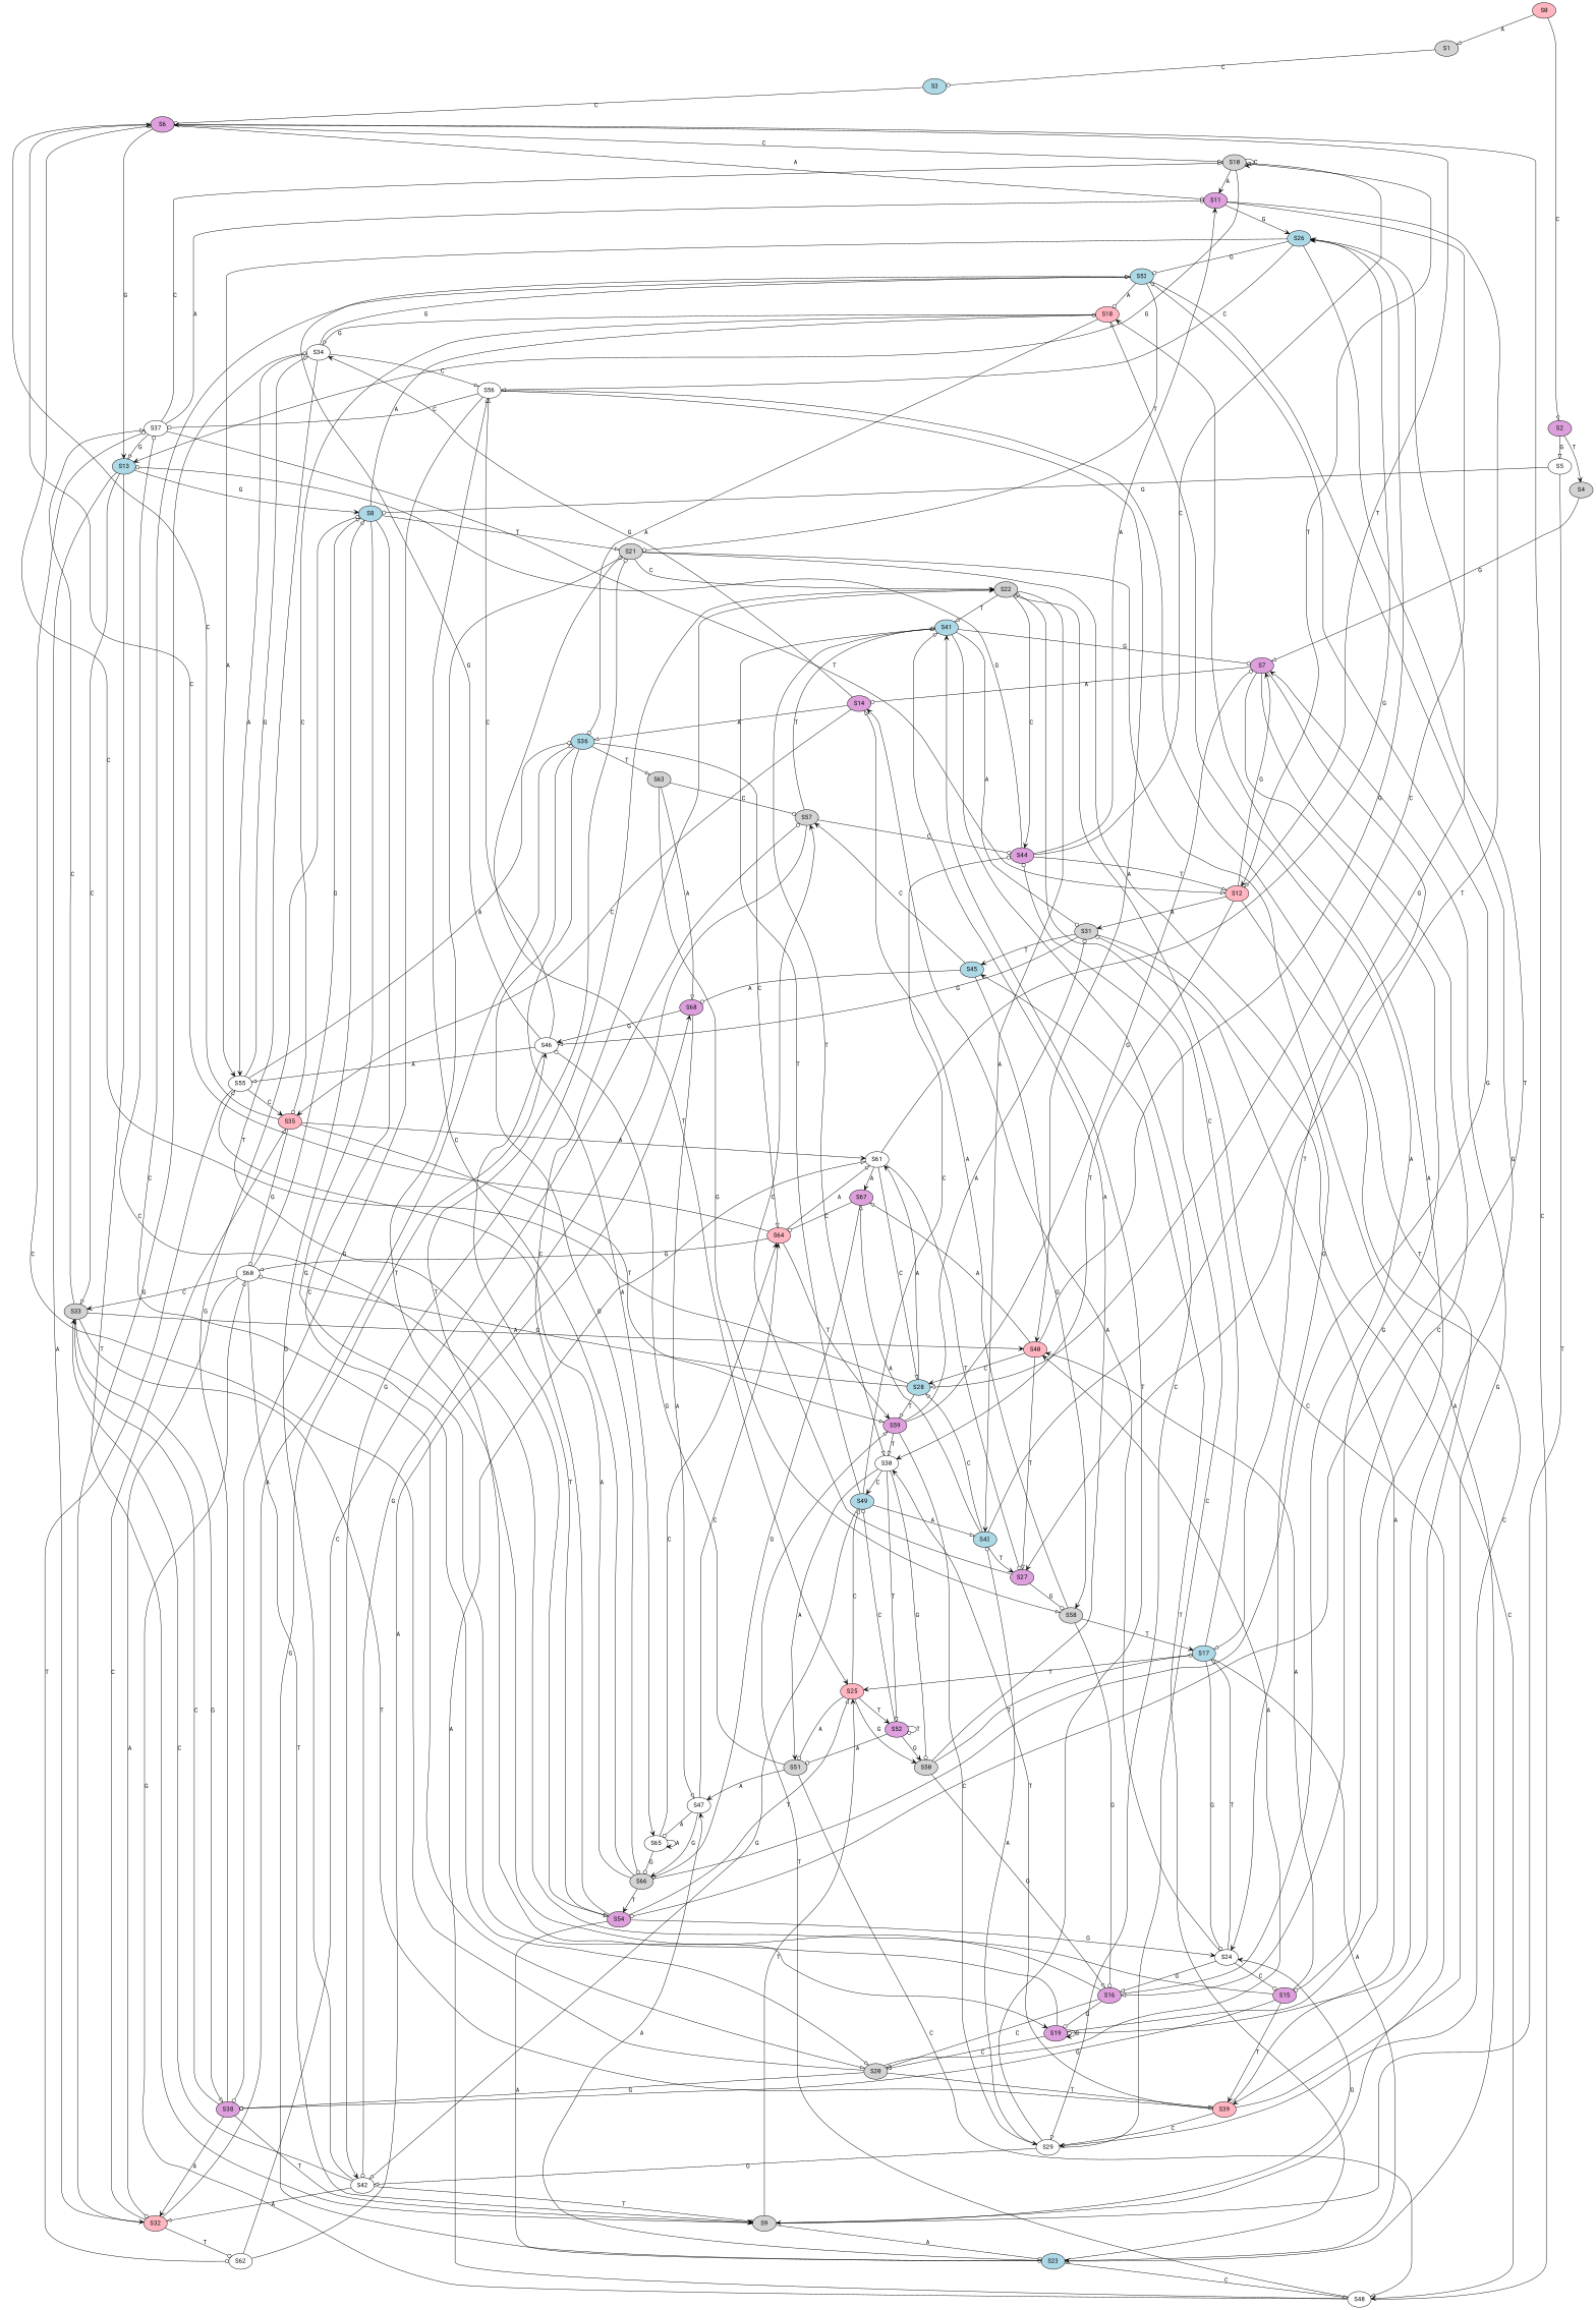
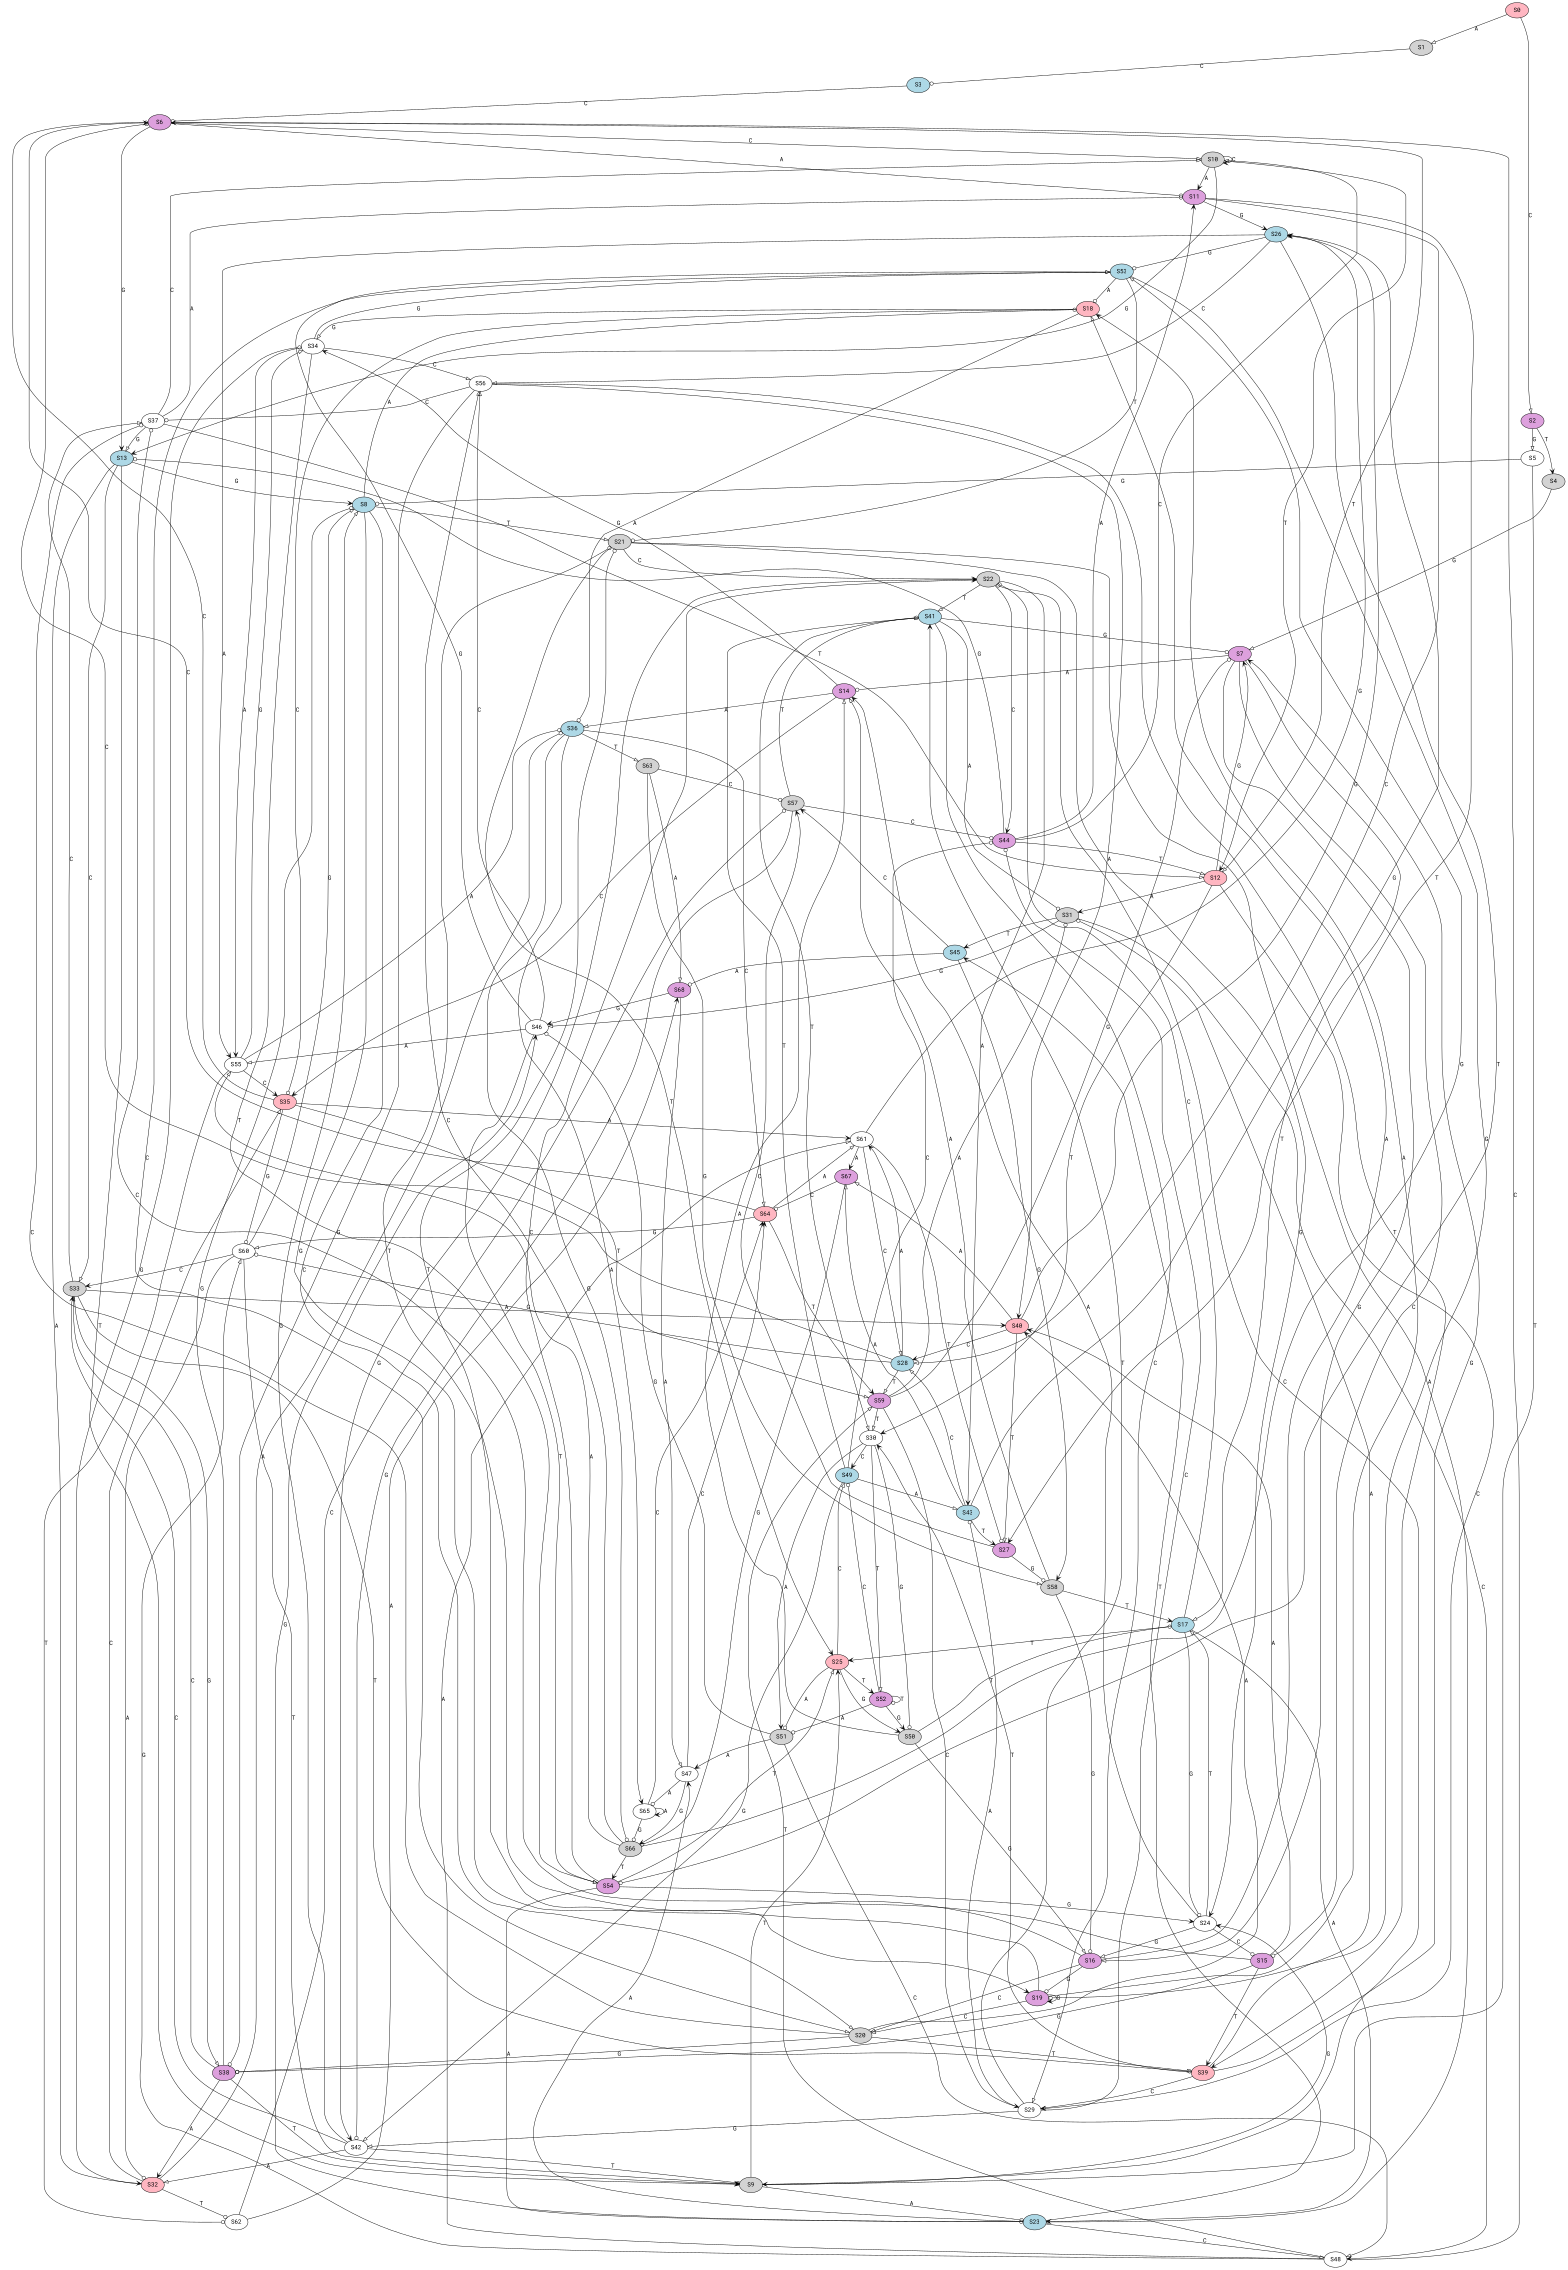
  strict digraph {
    fontname="Roboto Mono"
    node [fillcolor=plum fontname="Roboto Mono" style=filled]
    edge [arrowhead=vee fontname="Roboto Mono"]
    S0 [fillcolor=lightpink]
    S1 [fillcolor=lightgrey]
    S2
    S3 [fillcolor=lightblue]
    S4 [fillcolor=lightgrey]
    S5 [fillcolor=white]
    S6
    S7
    S8 [fillcolor=lightblue]
    S9 [fillcolor=lightgrey]
    S10 [fillcolor=lightgrey]
    S11
    S12 [fillcolor=lightpink]
    S13 [fillcolor=lightblue]
    S14
    S15
    S16
    S17 [fillcolor=lightblue]
    S18 [fillcolor=lightpink]
    S19
    S20 [fillcolor=lightgrey]
    S21 [fillcolor=lightgrey]
    S22 [fillcolor=lightgrey]
    S23 [fillcolor=lightblue]
    S24 [fillcolor=white]
    S25 [fillcolor=lightpink]
    S26 [fillcolor=lightblue]
    S27
    S28 [fillcolor=lightblue]
    S29 [fillcolor=white]
    S30 [fillcolor=white]
    S31 [fillcolor=lightgrey]
    S32 [fillcolor=lightpink]
    S33 [fillcolor=lightgrey]
    S34 [fillcolor=white]
    S35 [fillcolor=lightpink]
    S36 [fillcolor=lightblue]
    S37 [fillcolor=white]
    S38
    S39 [fillcolor=lightpink]
    S40 [fillcolor=lightpink]
    S41 [fillcolor=lightblue]
    S42 [fillcolor=white]
    S43 [fillcolor=lightblue]
    S44
    S45 [fillcolor=lightblue]
    S46 [fillcolor=white]
    S47 [fillcolor=white]
    S48 [fillcolor=white]
    S49 [fillcolor=lightblue]
    S50 [fillcolor=lightgrey]
    S51 [fillcolor=lightgrey]
    S52
    S53 [fillcolor=lightblue]
    S54
    S55 [fillcolor=white]
    S56 [fillcolor=white]
    S57 [fillcolor=lightgrey]
    S58 [fillcolor=lightgrey]
    S59
    S60 [fillcolor=white]
    S61 [fillcolor=white]
    S62 [fillcolor=white]
    S63 [fillcolor=lightgrey]
    S64 [fillcolor=lightpink]
    S65 [fillcolor=white]
    S66 [fillcolor=lightgrey]
    S67
    S68
    S0 -> S1 [arrowhead=onormal label=A]
    S0 -> S2 [arrowhead=onormal label=C]
    S1 -> S3 [arrowhead=odot label=C]
    S2 -> S4 [label=T]
    S2 -> S5 [arrowhead=onormal label=G]
    S3 -> S6 [arrowhead=odot label=C]
    S4 -> S7 [arrowhead=onormal label=G]
    S5 -> S8 [arrowhead=odot label=G]
    S5 -> S9 [label=T]
    S6 -> S10 [arrowhead=onormal label=C]
    S6 -> S11 [arrowhead=odot label=A]
    S6 -> S12 [arrowhead=onormal label=T]
    S6 -> S13 [label=G]
    S7 -> S14 [arrowhead=odot label=A]
    S7 -> S15 [arrowhead=odot label=C]
    S7 -> S16 [arrowhead=onormal label=G]
    S7 -> S17 [arrowhead=onormal label=T]
    S8 -> S18 [arrowhead=odot label=A]
    S8 -> S19 [label=G]
    S8 -> S20 [arrowhead=onormal label=C]
    S8 -> S21 [arrowhead=onormal label=T]
    S9 -> S22 [arrowhead=odot label=C]
    S9 -> S23 [arrowhead=odot label=A]
    S9 -> S24 [label=G]
    S9 -> S25 [label=T]
    S10 -> S10 [label=C]
    S10 -> S11 [label=A]
    S10 -> S12 [label=T]
    S10 -> S13 [label=G]
    S11 -> S26 [label=G]
    S11 -> S27 [label=T]
    S11 -> S28 [arrowhead=onormal label=C]
    S12 -> S7 [label=G]
    S12 -> S29 [label=C]
    S12 -> S30 [label=T]
    S12 -> S31 [label=A]
    S13 -> S8 [label=G]
    S13 -> S9 [label=T]
    S13 -> S32 [label=A]
    S13 -> S33 [arrowhead=onormal label=C]
    S14 -> S34 [label=G]
    S14 -> S35 [label=C]
    S14 -> S36 [arrowhead=onormal label=A]
    S15 -> S37 [arrowhead=odot label=C]
    S15 -> S38 [arrowhead=odot label=G]
    S15 -> S39 [label=T]
    S15 -> S40 [label=A]
    S16 -> S18 [arrowhead=onormal label=A]
    S16 -> S19 [arrowhead=odot label=G]
    S16 -> S20 [arrowhead=onormal label=C]
    S16 -> S21 [arrowhead=odot label=T]
    S17 -> S22 [arrowhead=odot label=C]
    S17 -> S23 [label=A]
    S17 -> S24 [arrowhead=odot label=G]
    S17 -> S25 [label=T]
    S18 -> S34 [arrowhead=onormal label=G]
    S18 -> S35 [arrowhead=odot label=C]
    S18 -> S36 [arrowhead=odot label=A]
    S19 -> S18 [label=A]
    S19 -> S19 [label=G]
    S19 -> S20 [arrowhead=onormal label=C]
    S19 -> S21 [arrowhead=odot label=T]
    S20 -> S37 [arrowhead=odot label=C]
    S20 -> S38 [arrowhead=odot label=G]
    S20 -> S39 [arrowhead=onormal label=T]
    S20 -> S40 [label=A]
    S21 -> S22 [label=C]
    S21 -> S23 [arrowhead=odot label=A]
    S21 -> S24 [label=G]
    S21 -> S25 [label=T]
    S22 -> S41 [arrowhead=onormal label=T]
    S22 -> S42 [label=G]
    S22 -> S43 [label=A]
    S22 -> S44 [label=C]
    S23 -> S45 [label=T]
    S23 -> S46 [label=G]
    S23 -> S47 [label=A]
    S23 -> S48 [arrowhead=onormal label=C]
    S24 -> S14 [label=A]
    S24 -> S15 [arrowhead=odot label=C]
    S24 -> S16 [arrowhead=onormal label=G]
    S24 -> S17 [arrowhead=onormal label=T]
    S25 -> S49 [arrowhead=onormal label=C]
    S25 -> S50 [label=G]
    S25 -> S51 [arrowhead=odot label=A]
    S25 -> S52 [label=T]
    S26 -> S53 [arrowhead=odot label=G]
    S26 -> S54 [arrowhead=odot label=T]
    S26 -> S55 [label=A]
    S26 -> S56 [arrowhead=onormal label=C]
    S27 -> S57 [label=C]
    S27 -> S58 [arrowhead=odot label=G]
    S28 -> S6 [arrowhead=odot label=C]
    S28 -> S59 [arrowhead=onormal label=T]
    S28 -> S60 [arrowhead=odot label=G]
    S28 -> S61 [label=A]
    S29 -> S41 [label=T]
    S29 -> S42 [arrowhead=onormal label=G]
    S29 -> S43 [arrowhead=odot label=A]
    S29 -> S44 [arrowhead=odot label=C]
    S30 -> S49 [label=C]
    S30 -> S50 [arrowhead=odot label=G]
    S30 -> S51 [label=A]
    S30 -> S52 [arrowhead=onormal label=T]
    S31 -> S45 [label=T]
    S31 -> S46 [arrowhead=onormal label=G]
    S31 -> S48 [label=C]
    S32 -> S34 [arrowhead=odot label=G]
    S32 -> S35 [arrowhead=onormal label=C]
    S32 -> S36 [arrowhead=odot label=A]
    S32 -> S62 [arrowhead=odot label=T]
    S33 -> S37 [arrowhead=onormal label=C]
    S33 -> S38 [arrowhead=onormal label=G]
    S33 -> S39 [arrowhead=odot label=T]
    S33 -> S40 [label=A]
    S34 -> S53 [arrowhead=onormal label=G]
    S34 -> S54 [arrowhead=onormal label=T]
    S34 -> S55 [label=A]
    S34 -> S56 [arrowhead=onormal label=C]
    S35 -> S6 [arrowhead=odot label=C]
    S35 -> S59 [arrowhead=onormal label=T]
    S35 -> S60 [arrowhead=odot label=G]
    S35 -> S61 [label=A]
    S36 -> S63 [arrowhead=onormal label=T]
    S36 -> S64 [arrowhead=onormal label=C]
    S36 -> S65 [label=A]
    S36 -> S66 [arrowhead=odot label=G]
    S37 -> S10 [arrowhead=onormal label=C]
    S37 -> S11 [arrowhead=odot label=A]
    S37 -> S12 [arrowhead=onormal label=T]
    S37 -> S13 [arrowhead=onormal label=G]
    S38 -> S8 [arrowhead=odot label=G]
    S38 -> S9 [arrowhead=odot label=T]
    S38 -> S32 [label=A]
    S38 -> S33 [arrowhead=onormal label=C]
    S39 -> S7 [label=G]
    S39 -> S29 [arrowhead=onormal label=C]
    S39 -> S30 [label=T]
    S39 -> S31 [arrowhead=odot label=A]
    S40 -> S26 [label=G]
    S40 -> S27 [arrowhead=onormal label=T]
    S40 -> S28 [label=C]
    S40 -> S67 [arrowhead=onormal label=A]
    S41 -> S7 [arrowhead=odot label=G]
    S41 -> S29 [arrowhead=onormal label=C]
    S41 -> S30 [arrowhead=onormal label=T]
    S41 -> S31 [arrowhead=odot label=A]
    S42 -> S8 [arrowhead=onormal label=G]
    S42 -> S9 [arrowhead=odot label=T]
    S42 -> S32 [arrowhead=onormal label=A]
    S42 -> S33 [label=C]
    S43 -> S26 [arrowhead=odot label=G]
    S43 -> S27 [label=T]
    S43 -> S28 [arrowhead=onormal label=C]
    S43 -> S67 [arrowhead=onormal label=A]
    S44 -> S10 [arrowhead=onormal label=C]
    S44 -> S11 [label=A]
    S44 -> S12 [arrowhead=onormal label=T]
    S44 -> S13 [arrowhead=odot label=G]
    S45 -> S57 [label=C]
    S45 -> S58 [label=G]
    S45 -> S68 [arrowhead=odot label=A]
    S46 -> S53 [arrowhead=onormal label=G]
    S46 -> S54 [arrowhead=onormal label=T]
    S46 -> S55 [arrowhead=onormal label=A]
    S46 -> S56 [arrowhead=onormal label=C]
    S47 -> S64 [label=C]
    S47 -> S65 [arrowhead=odot label=A]
    S47 -> S66 [label=G]
    S48 -> S6 [label=C]
    S48 -> S59 [arrowhead=onormal label=T]
    S48 -> S60 [arrowhead=onormal label=G]
    S48 -> S61 [arrowhead=onormal label=A]
    S49 -> S41 [arrowhead=onormal label=T]
    S49 -> S42 [arrowhead=onormal label=G]
    S49 -> S43 [arrowhead=onormal label=A]
    S49 -> S44 [arrowhead=odot label=C]
-   S50 -> S41 [arrowhead=onormal label=A]
+   S50 -> S14 [arrowhead=onormal label=A]
    S50 -> S16 [arrowhead=onormal label=G]
    S50 -> S17 [arrowhead=odot label=T]
    S51 -> S46 [arrowhead=odot label=G]
    S51 -> S47 [label=A]
    S51 -> S48 [arrowhead=onormal label=C]
    S52 -> S49 [arrowhead=odot label=C]
    S52 -> S50 [label=G]
    S52 -> S51 [arrowhead=odot label=A]
    S52 -> S52 [arrowhead=odot label=T]
    S53 -> S18 [arrowhead=odot label=A]
    S53 -> S19 [arrowhead=odot label=G]
    S53 -> S20 [arrowhead=onormal label=C]
    S53 -> S21 [arrowhead=odot label=T]
    S54 -> S22 [label=C]
    S54 -> S23 [arrowhead=odot label=A]
    S54 -> S24 [label=G]
    S54 -> S25 [arrowhead=onormal label=T]
    S55 -> S34 [arrowhead=onormal label=G]
    S55 -> S35 [label=C]
    S55 -> S36 [arrowhead=odot label=A]
    S55 -> S62 [arrowhead=odot label=T]
    S56 -> S37 [arrowhead=odot label=C]
    S56 -> S38 [arrowhead=odot label=G]
    S56 -> S39 [label=T]
    S56 -> S40 [label=A]
    S57 -> S41 [arrowhead=odot label=T]
    S57 -> S42 [arrowhead=odot label=G]
    S57 -> S44 [arrowhead=odot label=C]
    S58 -> S14 [arrowhead=onormal label=A]
    S58 -> S16 [arrowhead=odot label=G]
    S58 -> S17 [label=T]
    S59 -> S7 [arrowhead=odot label=G]
    S59 -> S29 [label=C]
    S59 -> S30 [arrowhead=onormal label=T]
    S59 -> S31 [arrowhead=odot label=A]
    S60 -> S8 [arrowhead=onormal label=G]
    S60 -> S9 [label=T]
    S60 -> S32 [arrowhead=odot label=A]
    S60 -> S33 [label=C]
    S61 -> S26 [label=G]
    S61 -> S27 [arrowhead=odot label=T]
    S61 -> S28 [arrowhead=onormal label=C]
    S61 -> S67 [label=A]
    S62 -> S57 [arrowhead=odot label=C]
    S62 -> S68 [label=A]
    S63 -> S57 [arrowhead=odot label=C]
    S63 -> S58 [arrowhead=onormal label=G]
    S63 -> S68 [arrowhead=onormal label=A]
    S64 -> S6 [label=C]
    S64 -> S59 [label=T]
    S64 -> S60 [arrowhead=onormal label=G]
    S64 -> S61 [arrowhead=onormal label=A]
    S65 -> S64 [label=C]
    S65 -> S65 [label=A]
    S65 -> S66 [arrowhead=odot label=G]
    S66 -> S53 [arrowhead=onormal label=G]
    S66 -> S54 [label=T]
    S66 -> S55 [arrowhead=onormal label=A]
    S66 -> S56 [arrowhead=onormal label=C]
    S67 -> S64 [arrowhead=odot label=C]
    S67 -> S66 [arrowhead=odot label=G]
    S68 -> S46 [label=G]
    S68 -> S47 [arrowhead=onormal label=A]
  }
